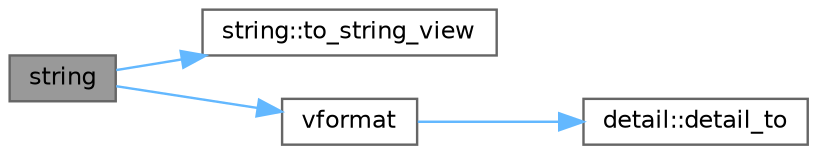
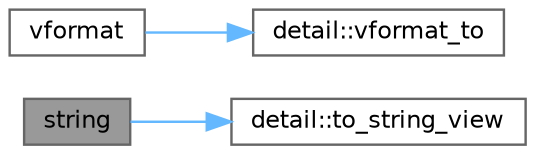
  digraph {
    rankdir=LR
    node [color=grey40 fillcolor=white fontname=Helvetica fontsize=10 shape=box style=filled]
    edge [color=steelblue1 fontname=Helvetica fontsize=10 labelfontname=Helvetica labelfontsize=10 style=solid]
    n1 [color=gray40 fillcolor=grey60 fontcolor=black height=0.2 label=string width=0.4]
-   n2 [height=0.2 label="string::to_string_view" width=0.4]
+   n2 [height=0.2 label="detail::to_string_view" width=0.4]
    n3 [height=0.2 label=vformat width=0.4]
-   n4 [height=0.2 label="detail::detail_to" width=0.4]
+   n4 [height=0.2 label="detail::vformat_to" width=0.4]
    n1 -> n2
-   n1 -> n3
    n3 -> n4
  }
